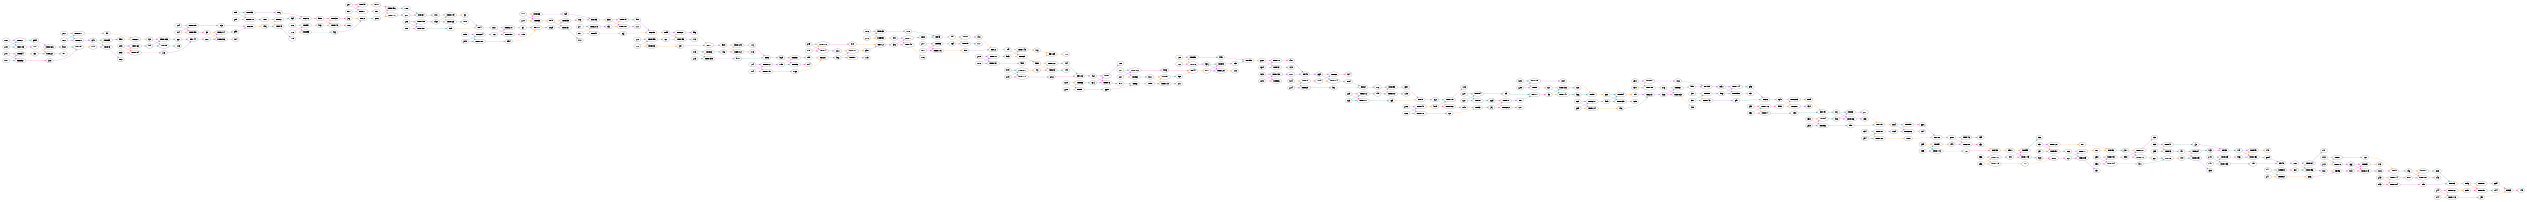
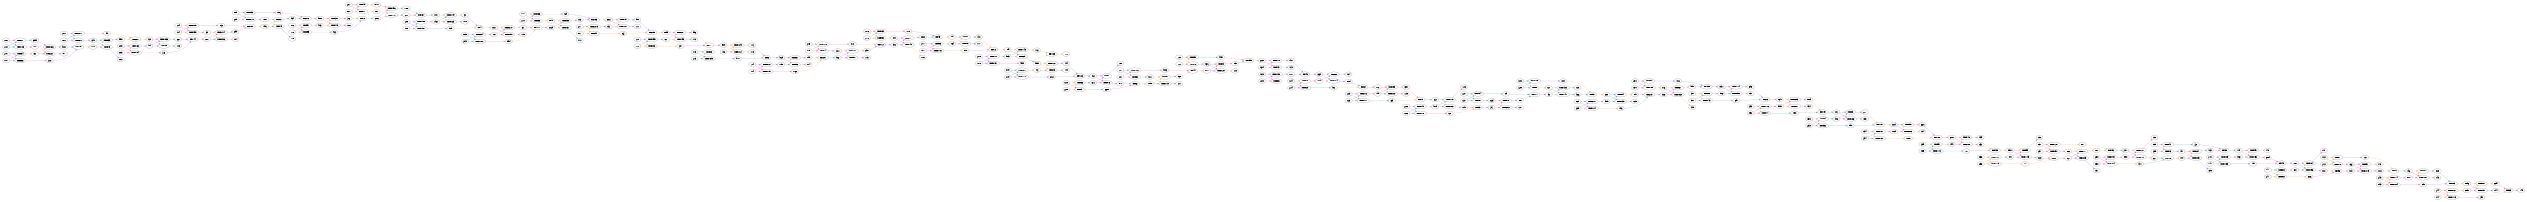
  digraph {
    rankdir=LR
    edge [color=darkorange]
    ksf
    AND0
    XOR79
    jkw
    z17
    OR12
    bqf
    nff
    x42
    AND1
    XOR78
    vgs
    qqj
    OR89
    y42
    rfg
    wmv
    AND2
    XOR15
    kjf
    z05
    OR216
    whq
    hsm
    mrj
    AND3
    XOR186
    gvs
    z33
    OR175
    dnc
    smf
    tjc
    OR4
    msv
    XOR150
    AND210
    hnb
    z09
    cjr
    kpq
    AND5
    XOR120
    kck
    z22
    OR199
    rvw
    gcn
    wvj
    OR6
    hqd
    AND37
    XOR92
    hvw
    shh
    z14
    fqp
    XOR7
    AND76
    z20
    swv
    qwj
    x28
    XOR8
    AND109
    qvr
    mst
    XOR132
    AND147
    y28
    z28
    kqq
    x20
    AND9
    XOR66
    gqm
    OR62
    y20
    vmm
    cpd
    AND10
    XOR42
    sbs
    z23
    OR49
    gqk
    y07
    AND11
    XOR40
    z07
    mvw
    x07
    hnn
    XOR25
    AND143
    dmn
    stg
    x39
    XOR13
    AND41
    rfr
    jjc
    AND24
    XOR185
    y39
    sgk
    z39
    y15
    XOR14
    AND128
    mjw
    bws
    XOR57
    AND107
    x15
    z15
    ghs
    y22
    XOR16
    AND90
    bhk
    x22
    ncc
    AND17
    XOR205
    snr
    z37
    OR192
    cqs
    jnw
    x24
    XOR18
    AND29
    vmk
    hqt
    XOR68
    AND184
    y24
    z24
    mvd
    csm
    AND19
    XOR181
    dnt
    z11
    OR209
    cbj
    mhf
    y02
    XOR20
    AND211
    gsh
    ksr
    AND39
    XOR73
    x02
    hhn
    z02
    x00
    AND21
    XOR103
    gmk
    z00
    XOR22
    AND166
    y00
    z01
    fsm
    vgr
    XOR23
    AND122
    z19
    rsf
    dsj
    vtd
    OR38
    rrb
    hch
    ghp
    OR26
    spk
    AND203
    XOR207
    qfs
    tmd
    z32
    AND27
    XOR153
    fdq
    z12
    OR77
    tgs
    fmh
    x13
    XOR28
    AND135
    rhg
    XOR102
    AND129
    y13
    z13
    OR64
    nsp
    btp
    AND30
    XOR146
    jtg
    z06
    OR72
    pmc
    XOR31
    AND219
    z42
    rmc
    tqh
    x33
    AND32
    XOR84
    hbn
    y33
    y12
    AND33
    XOR155
    jns
    x12
    y01
    XOR34
    AND52
    jvm
    x01
    mvb
    AND35
    XOR131
    stp
    z10
    OR193
    mqd
    x10
    AND36
    XOR65
    tgf
    y10
    wdt
    OR201
    btg
    XOR45
    AND152
    z40
    gmf
    OR220
    nwk
    sjn
    AND156
    XOR178
    wnn
    gmt
    vws
    OR43
    qmp
    kmq
    OR44
    kqs
    hkg
    qnm
    AND46
    XOR208
    z35
    cfk
    rfk
    y11
    XOR47
    AND215
    qjj
    x11
    OR48
    vnn
    XOR164
    AND196
    kdk
    z41
    tmj
    rww
    y30
    AND50
    XOR188
    vqq
    srg
    OR195
    x30
    mfw
    x06
    XOR51
    AND95
    hgj
    y06
    OR105
    x05
    AND53
    XOR110
    wtq
    y05
    y27
    AND54
    XOR87
    pft
    mpf
    OR177
    x27
    tfc
    OR55
    cmt
    AND94
    XOR139
    ktk
    z29
    y17
    XOR56
    AND176
    x17
    x16
    XOR58
    AND69
    fnb
    AND71
    XOR140
    y16
    z16
    mbw
    XOR59
    AND145
    z36
    dqk
    kth
    x41
    AND60
    XOR83
    qqq
    gnj
    OR96
    y41
    hqn
    AND61
    XOR163
    hfm
    z30
    AND97
    XOR173
    z21
    qdd
    OR63
    z45
    jdb
    AND98
    XOR167
    gkk
    z25
    OR67
    vrv
    AND70
    XOR202
    nnt
    z27
    jbj
    fpg
    y32
    AND74
    XOR116
    sdm
    bnm
    OR191
    x32
    qtf
    OR75
    njp
    XOR119
    AND182
    z26
    nsh
    AND80
    XOR187
    cms
    z43
    OR183
    nws
    mdq
    AND81
    XOR151
    z44
    cmk
    x21
    XOR82
    AND168
    tqw
    y21
    XOR85
    AND165
    z03
    ggr
    btf
    x23
    XOR86
    AND130
    y23
    y31
    XOR88
    AND142
    kng
    AND114
    XOR198
    x31
    z31
    y35
    XOR91
    AND148
    rct
    x35
    qvt
    OR93
    fmk
    OR213
    rkh
    wcd
    AND99
    XOR206
    gpc
    z34
    OR108
    x36
    XOR100
    AND179
    y36
    x34
    XOR101
    AND160
    wmn
    y34
    y43
    AND104
    XOR174
    tsb
    x43
    gpt
    OR106
    fsw
    OR112
    y18
    XOR111
    AND137
    khk
    x18
    y44
    AND113
    XOR161
    x44
    y14
    AND115
    XOR172
    wqc
    x14
    OR117
    nbd
    y26
    AND118
    XOR141
    kwd
    x26
    bfm
    XOR121
    AND218
    z38
    OR126
    rkw
    XOR123
    AND149
    z08
    whp
    x29
    AND124
    XOR217
    rhq
    y29
    y40
    XOR125
    AND133
    x40
    gqc
    x37
    AND127
    XOR157
    ttv
    y37
    OR134
    fpr
    XOR136
    AND214
    z04
    gfh
    cnv
    OR169
    z18
    OR138
    jjg
    OR144
    vcs
    y03
    AND154
    XOR162
    x03
    y08
    XOR158
    AND197
    x08
    y04
    XOR159
    AND189
    mjc
    x04
    x19
    AND170
    XOR221
    y19
    y25
    AND171
    XOR212
    x25
    x09
    AND180
    XOR204
    y09
    OR200
    y38
    XOR190
    AND194
    x38
    ksf -> AND0 [color=teal]
    ksf -> XOR79
    AND0 -> jkw [color=purple]
    XOR79 -> z17 [color=teal]
    jkw -> OR12
    OR12 -> nff
    bqf -> AND0
    bqf -> XOR79 [color=deeppink]
    nff -> XOR25 [color=teal]
    nff -> AND143
    x42 -> AND1
    x42 -> XOR78 [color=teal]
    AND1 -> vgs [color=purple]
    XOR78 -> qqj [color=purple]
    vgs -> OR89
    qqj -> XOR31 [color=purple]
    qqj -> AND219 [color=deeppink]
    OR89 -> rfg [color=teal]
    y42 -> AND1
    y42 -> XOR78
    rfg -> AND80
    rfg -> XOR187 [color=deeppink]
    wmv -> AND2 [color=teal]
    wmv -> XOR15
    AND2 -> kjf [color=teal]
    XOR15 -> z05 [color=purple]
    kjf -> OR216 [color=teal]
    OR216 -> hsm [color=deeppink]
    whq -> AND2
    whq -> XOR15 [color=teal]
    hsm -> AND30 [color=deeppink]
    hsm -> XOR146 [color=deeppink]
    mrj -> AND3 [color=teal]
    mrj -> XOR186 [color=purple]
    AND3 -> gvs [color=purple]
    XOR186 -> z33 [color=purple]
    gvs -> OR175
    OR175 -> smf
    dnc -> AND3 [color=purple]
    dnc -> XOR186 [color=deeppink]
    smf -> AND99 [color=teal]
    smf -> XOR206 [color=purple]
    tjc -> OR4 [color=purple]
    OR4 -> msv
    msv -> XOR150 [color=deeppink]
    msv -> AND210
    XOR150 -> z09 [color=deeppink]
    AND210 -> cjr
    hnb -> OR4
    cjr -> OR117 [color=deeppink]
    kpq -> AND5 [color=teal]
    kpq -> XOR120 [color=purple]
    AND5 -> kck [color=deeppink]
    XOR120 -> z22
    kck -> OR199 [color=teal]
    OR199 -> gcn
    rvw -> AND5 [color=deeppink]
    rvw -> XOR120 [color=purple]
    gcn -> AND10 [color=deeppink]
    gcn -> XOR42 [color=deeppink]
    wvj -> OR6 [color=deeppink]
    OR6 -> hqd [color=purple]
    hqd -> AND37 [color=purple]
    hqd -> XOR92 [color=purple]
    AND37 -> shh [color=purple]
    XOR92 -> z14 [color=deeppink]
    hvw -> OR6 [color=teal]
    shh -> OR201
    fqp -> XOR7 [color=purple]
    fqp -> AND76 [color=deeppink]
    XOR7 -> z20 [color=purple]
    AND76 -> swv [color=purple]
    swv -> OR62 [color=purple]
    qwj -> XOR7 [color=purple]
    qwj -> AND76 [color=purple]
    x28 -> XOR8 [color=deeppink]
    x28 -> AND109 [color=teal]
    XOR8 -> qvr
    AND109 -> mst [color=purple]
    qvr -> XOR132
    qvr -> AND147 [color=teal]
    mst -> OR55
    XOR132 -> z28 [color=teal]
    AND147 -> kqq [color=teal]
    y28 -> XOR8 [color=teal]
    y28 -> AND109 [color=teal]
    kqq -> OR55 [color=teal]
    x20 -> AND9 [color=purple]
    x20 -> XOR66
    AND9 -> gqm [color=teal]
    XOR66 -> qwj [color=teal]
    gqm -> OR62 [color=deeppink]
    OR62 -> vmm
    y20 -> AND9
    y20 -> XOR66
    vmm -> AND97
    vmm -> XOR173 [color=teal]
    cpd -> AND10 [color=purple]
    cpd -> XOR42 [color=deeppink]
    AND10 -> sbs [color=deeppink]
    XOR42 -> z23 [color=teal]
    sbs -> OR49 [color=teal]
    OR49 -> gqk [color=purple]
    gqk -> XOR68 [color=deeppink]
    gqk -> AND184 [color=teal]
    y07 -> AND11 [color=deeppink]
    y07 -> XOR40 [color=deeppink]
    AND11 -> z07
    XOR40 -> mvw
    mvw -> AND156 [color=deeppink]
    mvw -> XOR178
    x07 -> AND11
    x07 -> XOR40 [color=deeppink]
    hnn -> OR12 [color=purple]
    XOR25 -> dmn [color=teal]
    AND143 -> stg
    dmn -> XOR23
    dmn -> AND122
    stg -> OR169
    x39 -> XOR13 [color=teal]
    x39 -> AND41 [color=purple]
    XOR13 -> rfr [color=purple]
    AND41 -> jjc [color=teal]
    rfr -> AND24 [color=deeppink]
    rfr -> XOR185 [color=deeppink]
    jjc -> OR38 [color=purple]
    AND24 -> sgk [color=teal]
    XOR185 -> z39 [color=purple]
    y39 -> XOR13 [color=deeppink]
    y39 -> AND41
    sgk -> OR38 [color=deeppink]
    y15 -> XOR14 [color=deeppink]
    y15 -> AND128 [color=teal]
    XOR14 -> mjw [color=purple]
    AND128 -> bws [color=deeppink]
    mjw -> XOR57
    mjw -> AND107
    bws -> OR112
    XOR57 -> z15 [color=purple]
    AND107 -> ghs
    x15 -> XOR14 [color=deeppink]
    x15 -> AND128
    ghs -> OR112 [color=purple]
    y22 -> XOR16
    y22 -> AND90 [color=deeppink]
    XOR16 -> kpq [color=purple]
    AND90 -> bhk [color=teal]
    bhk -> OR199 [color=deeppink]
    x22 -> XOR16 [color=deeppink]
    x22 -> AND90
    ncc -> AND17
    ncc -> XOR205 [color=deeppink]
    AND17 -> snr
    XOR205 -> z37 [color=purple]
    snr -> OR192
    OR192 -> jnw [color=teal]
    cqs -> AND17 [color=teal]
    cqs -> XOR205 [color=purple]
    jnw -> XOR121
    jnw -> AND218 [color=purple]
    x24 -> XOR18
    x24 -> AND29 [color=deeppink]
    XOR18 -> vmk [color=deeppink]
    AND29 -> hqt [color=teal]
    vmk -> XOR68 [color=purple]
    vmk -> AND184
    hqt -> OR64
    XOR68 -> z24 [color=deeppink]
    AND184 -> mvd [color=purple]
    y24 -> XOR18 [color=teal]
    y24 -> AND29 [color=deeppink]
    mvd -> OR64 [color=teal]
    csm -> AND19 [color=deeppink]
    csm -> XOR181 [color=purple]
    AND19 -> dnt [color=teal]
    XOR181 -> z11 [color=purple]
    dnt -> OR209 [color=purple]
    OR209 -> mhf
    cbj -> AND19
    cbj -> XOR181
    mhf -> AND27 [color=purple]
    mhf -> XOR153 [color=purple]
    y02 -> XOR20 [color=teal]
    y02 -> AND211 [color=deeppink]
    XOR20 -> gsh [color=purple]
    AND211 -> ksr [color=deeppink]
    gsh -> AND39 [color=teal]
    gsh -> XOR73 [color=teal]
    ksr -> OR220
    AND39 -> hhn [color=teal]
    XOR73 -> z02 [color=purple]
    x02 -> XOR20 [color=purple]
    x02 -> AND211 [color=teal]
    hhn -> OR220
    x00 -> AND21 [color=purple]
    x00 -> XOR103 [color=teal]
    AND21 -> gmk [color=teal]
    XOR103 -> z00 [color=purple]
    gmk -> XOR22 [color=deeppink]
    gmk -> AND166 [color=purple]
    XOR22 -> z01 [color=deeppink]
    AND166 -> fsm [color=teal]
    y00 -> AND21 [color=teal]
    y00 -> XOR103 [color=teal]
    fsm -> OR105 [color=teal]
    vgr -> XOR22 [color=teal]
    vgr -> AND166
    XOR23 -> z19 [color=teal]
    AND122 -> rsf [color=purple]
    rsf -> OR126 [color=teal]
    dsj -> XOR23 [color=deeppink]
    dsj -> AND122
    vtd -> AND24
    vtd -> XOR185 [color=teal]
    OR38 -> rrb [color=teal]
    rrb -> XOR45 [color=purple]
    rrb -> AND152 [color=deeppink]
    hch -> XOR25
    hch -> AND143 [color=deeppink]
    ghp -> OR26 [color=purple]
    OR26 -> spk [color=deeppink]
    spk -> AND203
    spk -> XOR207
    AND203 -> tmd [color=deeppink]
    XOR207 -> z32 [color=purple]
    qfs -> OR26 [color=teal]
    tmd -> OR191
    AND27 -> fdq [color=purple]
    XOR153 -> z12 [color=teal]
    fdq -> OR77
    OR77 -> fmh [color=purple]
    tgs -> AND27
    tgs -> XOR153
    fmh -> XOR102
    fmh -> AND129
    x13 -> XOR28 [color=teal]
    x13 -> AND135 [color=teal]
-   XOR28 -> rhg [color=teal]
    AND135 -> hvw [color=purple]
    rhg -> XOR102 [color=deeppink]
    rhg -> AND129
    XOR102 -> z13
    AND129 -> wvj
    y13 -> XOR28
    y13 -> AND135 [color=teal]
    OR64 -> nsp [color=purple]
    nsp -> AND98 [color=deeppink]
    nsp -> XOR167
    btp -> AND30
    btp -> XOR146
    AND30 -> jtg [color=deeppink]
    XOR146 -> z06 [color=deeppink]
    jtg -> OR72
    OR72 -> pmc [color=teal]
    pmc -> AND156 [color=purple]
    pmc -> XOR178
    XOR31 -> z42
    AND219 -> rmc [color=purple]
    rmc -> OR89 [color=deeppink]
    tqh -> XOR31 [color=deeppink]
    tqh -> AND219 [color=deeppink]
    x33 -> AND32 [color=purple]
    x33 -> XOR84
    AND32 -> hbn [color=teal]
    XOR84 -> dnc [color=teal]
    hbn -> OR175 [color=teal]
    y33 -> AND32 [color=teal]
    y33 -> XOR84 [color=deeppink]
    y12 -> AND33
    y12 -> XOR155 [color=purple]
    AND33 -> jns
    XOR155 -> tgs [color=purple]
    jns -> OR77 [color=purple]
    x12 -> AND33
    x12 -> XOR155 [color=teal]
    y01 -> XOR34 [color=teal]
    y01 -> AND52 [color=deeppink]
    XOR34 -> vgr
    AND52 -> jvm [color=deeppink]
    jvm -> OR105 [color=purple]
    x01 -> XOR34 [color=purple]
    x01 -> AND52 [color=teal]
    mvb -> AND35
    mvb -> XOR131 [color=teal]
    AND35 -> stp [color=deeppink]
    XOR131 -> z10 [color=teal]
    stp -> OR193 [color=deeppink]
    OR193 -> csm
    mqd -> AND35 [color=deeppink]
    mqd -> XOR131
    x10 -> AND36
    x10 -> XOR65 [color=purple]
    AND36 -> tgf [color=purple]
    XOR65 -> mvb
    tgf -> OR193 [color=purple]
    y10 -> AND36 [color=deeppink]
    y10 -> XOR65
    wdt -> AND37
    wdt -> XOR92 [color=teal]
    OR201 -> btg [color=teal]
    btg -> XOR57 [color=purple]
    btg -> AND107 [color=purple]
    XOR45 -> z40
    AND152 -> gmf [color=deeppink]
    gmf -> OR48 [color=deeppink]
    OR220 -> sjn
    nwk -> AND39
    nwk -> XOR73 [color=purple]
    sjn -> XOR85 [color=purple]
    sjn -> AND165 [color=deeppink]
    AND156 -> wnn [color=teal]
    XOR178 -> gmt [color=teal]
    wnn -> OR134 [color=teal]
    gmt -> OR134 [color=deeppink]
    vws -> OR43 [color=teal]
    OR43 -> ksf
    qmp -> OR43 [color=teal]
    kmq -> OR44 [color=deeppink]
    OR44 -> rvw
    kqs -> OR44
    hkg -> XOR45
    hkg -> AND152 [color=teal]
    qnm -> AND46 [color=deeppink]
    qnm -> XOR208 [color=purple]
    AND46 -> z35 [color=teal]
    XOR208 -> cfk [color=deeppink]
    cfk -> OR138
    rfk -> AND46
    rfk -> XOR208 [color=purple]
    y11 -> XOR47
    y11 -> AND215 [color=teal]
    XOR47 -> qjj
    AND215 -> cbj [color=purple]
    qjj -> OR209
    x11 -> XOR47
    x11 -> AND215
    OR48 -> vnn [color=purple]
    vnn -> XOR164 [color=purple]
    vnn -> AND196 [color=teal]
    XOR164 -> z41 [color=purple]
    AND196 -> tmj [color=purple]
    kdk -> OR48 [color=deeppink]
    tmj -> OR96
    rww -> OR49 [color=purple]
    y30 -> AND50 [color=purple]
    y30 -> XOR188 [color=teal]
    AND50 -> vqq [color=purple]
    XOR188 -> srg
    vqq -> OR195 [color=teal]
    srg -> AND61
    srg -> XOR163 [color=purple]
    OR195 -> mfw [color=purple]
    x30 -> AND50
    x30 -> XOR188 [color=deeppink]
    mfw -> AND114 [color=purple]
    mfw -> XOR198 [color=teal]
    x06 -> XOR51
    x06 -> AND95 [color=deeppink]
    XOR51 -> btp
    AND95 -> hgj [color=teal]
    hgj -> OR72 [color=purple]
    y06 -> XOR51 [color=deeppink]
    y06 -> AND95
    OR105 -> nwk
    x05 -> AND53 [color=teal]
    x05 -> XOR110 [color=teal]
    AND53 -> wtq [color=purple]
    XOR110 -> wmv [color=purple]
    wtq -> OR216 [color=deeppink]
    y05 -> AND53
    y05 -> XOR110 [color=deeppink]
    y27 -> AND54 [color=teal]
    y27 -> XOR87 [color=teal]
    AND54 -> pft [color=teal]
    XOR87 -> mpf [color=teal]
    pft -> OR177 [color=teal]
    mpf -> AND70 [color=deeppink]
    mpf -> XOR202
    OR177 -> tfc [color=deeppink]
    x27 -> AND54 [color=teal]
    x27 -> XOR87 [color=teal]
    tfc -> XOR132 [color=teal]
    tfc -> AND147
    OR55 -> cmt
    cmt -> AND94 [color=teal]
    cmt -> XOR139 [color=teal]
    AND94 -> ktk
    XOR139 -> z29 [color=purple]
    ktk -> OR213 [color=purple]
    y17 -> XOR56 [color=purple]
    y17 -> AND176 [color=deeppink]
    XOR56 -> bqf
    AND176 -> hnn
    x17 -> XOR56 [color=deeppink]
    x17 -> AND176 [color=purple]
    x16 -> XOR58
    x16 -> AND69 [color=deeppink]
    XOR58 -> fnb
    AND69 -> vws [color=deeppink]
    fnb -> AND71 [color=purple]
    fnb -> XOR140 [color=purple]
    AND71 -> qmp [color=deeppink]
    XOR140 -> z16
    y16 -> XOR58
    y16 -> AND69 [color=teal]
    mbw -> XOR59
    mbw -> AND145 [color=purple]
    XOR59 -> z36 [color=teal]
    AND145 -> dqk [color=teal]
    dqk -> OR67 [color=deeppink]
    kth -> XOR59 [color=deeppink]
    kth -> AND145 [color=deeppink]
    x41 -> AND60 [color=teal]
    x41 -> XOR83 [color=teal]
    AND60 -> qqq
    XOR83 -> gnj [color=deeppink]
    qqq -> OR96 [color=deeppink]
    gnj -> XOR164
    gnj -> AND196 [color=teal]
    OR96 -> tqh [color=deeppink]
    y41 -> AND60
    y41 -> XOR83
    hqn -> AND61 [color=purple]
    hqn -> XOR163 [color=deeppink]
    AND61 -> hfm
    XOR163 -> z30
    hfm -> OR195 [color=purple]
    AND97 -> kqs [color=teal]
    XOR173 -> z21 [color=teal]
    qdd -> OR63 [color=deeppink]
    OR63 -> z45 [color=deeppink]
    jdb -> OR63
    AND98 -> gkk
    XOR167 -> z25 [color=deeppink]
    gkk -> OR75 [color=deeppink]
    OR67 -> cqs [color=deeppink]
    vrv -> OR67
    AND70 -> nnt [color=purple]
    XOR202 -> z27 [color=teal]
    nnt -> OR177 [color=teal]
    jbj -> AND70 [color=deeppink]
    jbj -> XOR202 [color=purple]
    fpg -> AND71 [color=deeppink]
    fpg -> XOR140 [color=deeppink]
    y32 -> AND74
    y32 -> XOR116 [color=deeppink]
    AND74 -> sdm [color=teal]
    XOR116 -> bnm [color=deeppink]
    sdm -> OR191 [color=teal]
    bnm -> AND203 [color=purple]
    bnm -> XOR207
    OR191 -> mrj [color=teal]
    x32 -> AND74 [color=deeppink]
    x32 -> XOR116 [color=teal]
    qtf -> OR75
    OR75 -> njp [color=teal]
    njp -> XOR119 [color=teal]
    njp -> AND182
    XOR119 -> z26 [color=deeppink]
    AND182 -> nsh [color=deeppink]
    nsh -> OR93 [color=deeppink]
    AND80 -> cms [color=teal]
    XOR187 -> z43 [color=deeppink]
    cms -> OR183 [color=teal]
    OR183 -> mdq
    nws -> AND80
    nws -> XOR187 [color=deeppink]
    mdq -> AND81
    mdq -> XOR151 [color=deeppink]
    AND81 -> qdd
    XOR151 -> z44 [color=teal]
    cmk -> AND81
    cmk -> XOR151 [color=deeppink]
    x21 -> XOR82 [color=purple]
    x21 -> AND168 [color=teal]
    XOR82 -> tqw [color=teal]
    AND168 -> kmq [color=deeppink]
    tqw -> AND97
    tqw -> XOR173
    y21 -> XOR82
    y21 -> AND168 [color=purple]
    XOR85 -> z03 [color=teal]
    AND165 -> ggr [color=teal]
    ggr -> OR144 [color=deeppink]
    btf -> XOR85 [color=teal]
    btf -> AND165 [color=purple]
    x23 -> XOR86 [color=deeppink]
    x23 -> AND130 [color=purple]
    AND130 -> rww [color=purple]
    y23 -> XOR86 [color=deeppink]
    y23 -> AND130 [color=purple]
    y31 -> XOR88
    y31 -> AND142
    XOR88 -> kng [color=purple]
    AND142 -> qfs [color=purple]
    kng -> AND114 [color=deeppink]
    kng -> XOR198 [color=teal]
    AND114 -> ghp [color=teal]
    XOR198 -> z31
    x31 -> XOR88 [color=teal]
    x31 -> AND142 [color=teal]
    y35 -> XOR91
    y35 -> AND148 [color=teal]
    XOR91 -> rfk
    AND148 -> rct [color=teal]
    rct -> OR138 [color=deeppink]
    x35 -> XOR91 [color=teal]
    x35 -> AND148 [color=teal]
    qvt -> OR93
    OR93 -> jbj [color=purple]
    fmk -> AND94 [color=teal]
    fmk -> XOR139 [color=teal]
    OR213 -> hqn [color=purple]
    rkh -> AND98 [color=deeppink]
    rkh -> XOR167 [color=teal]
    wcd -> AND99
    wcd -> XOR206 [color=deeppink]
    AND99 -> gpc [color=deeppink]
    XOR206 -> z34
    gpc -> OR108 [color=purple]
    OR108 -> qnm [color=deeppink]
    x36 -> XOR100 [color=deeppink]
    x36 -> AND179
    XOR100 -> kth [color=teal]
    AND179 -> vrv
    y36 -> XOR100
    y36 -> AND179
    x34 -> XOR101 [color=deeppink]
    x34 -> AND160
    XOR101 -> wcd [color=deeppink]
    AND160 -> wmn
    wmn -> OR108
    y34 -> XOR101 [color=teal]
    y34 -> AND160 [color=teal]
    y43 -> AND104 [color=deeppink]
    y43 -> XOR174
    AND104 -> tsb [color=deeppink]
    XOR174 -> nws [color=purple]
    tsb -> OR183 [color=purple]
    x43 -> AND104 [color=deeppink]
    x43 -> XOR174
    gpt -> OR106 [color=teal]
    OR106 -> vtd
    fsw -> OR106 [color=teal]
    OR112 -> fpg [color=purple]
    y18 -> XOR111 [color=purple]
    y18 -> AND137 [color=purple]
    XOR111 -> hch [color=teal]
    AND137 -> khk [color=deeppink]
    khk -> OR169
    x18 -> XOR111 [color=purple]
    x18 -> AND137 [color=purple]
    y44 -> AND113 [color=deeppink]
    y44 -> XOR161 [color=deeppink]
    AND113 -> jdb [color=deeppink]
    XOR161 -> cmk
    x44 -> AND113
    x44 -> XOR161
    y14 -> AND115 [color=deeppink]
    y14 -> XOR172 [color=purple]
    AND115 -> wqc [color=deeppink]
    XOR172 -> wdt [color=purple]
    wqc -> OR201
    x14 -> AND115 [color=deeppink]
    x14 -> XOR172 [color=deeppink]
    OR117 -> mqd [color=purple]
    nbd -> OR117
    y26 -> AND118 [color=teal]
    y26 -> XOR141 [color=deeppink]
    AND118 -> qvt [color=deeppink]
    XOR141 -> kwd
    kwd -> XOR119 [color=teal]
    kwd -> AND182 [color=deeppink]
    x26 -> AND118 [color=purple]
    x26 -> XOR141 [color=purple]
    bfm -> XOR121 [color=purple]
    bfm -> AND218 [color=deeppink]
    XOR121 -> z38 [color=deeppink]
    AND218 -> gpt
    OR126 -> fqp [color=purple]
    rkw -> XOR123
    rkw -> AND149
    XOR123 -> z08 [color=teal]
    AND149 -> tjc
    whp -> XOR123 [color=deeppink]
    whp -> AND149 [color=teal]
    x29 -> AND124 [color=purple]
    x29 -> XOR217 [color=teal]
    AND124 -> rhq
    XOR217 -> fmk [color=purple]
    rhq -> OR213 [color=teal]
    y29 -> AND124
    y29 -> XOR217 [color=purple]
    y40 -> XOR125 [color=deeppink]
    y40 -> AND133 [color=purple]
    XOR125 -> hkg [color=deeppink]
    AND133 -> kdk [color=purple]
    x40 -> XOR125 [color=teal]
    x40 -> AND133
    gqc -> OR126 [color=deeppink]
    x37 -> AND127 [color=purple]
    x37 -> XOR157 [color=deeppink]
    AND127 -> ttv
    XOR157 -> ncc [color=deeppink]
    ttv -> OR192
    y37 -> AND127
    y37 -> XOR157 [color=deeppink]
    OR134 -> rkw [color=teal]
    fpr -> XOR136
    fpr -> AND214
    XOR136 -> z04
    AND214 -> gfh [color=teal]
    gfh -> OR200 [color=deeppink]
    cnv -> XOR136 [color=teal]
    cnv -> AND214 [color=purple]
    OR169 -> z18
    OR138 -> mbw
    jjg -> OR144 [color=purple]
    OR144 -> cnv [color=deeppink]
    vcs -> XOR150 [color=teal]
    vcs -> AND210 [color=purple]
    y03 -> AND154 [color=deeppink]
    y03 -> XOR162 [color=purple]
    AND154 -> jjg [color=deeppink]
    XOR162 -> btf [color=teal]
    x03 -> AND154 [color=deeppink]
    x03 -> XOR162
    y08 -> XOR158 [color=purple]
    y08 -> AND197 [color=purple]
    XOR158 -> whp [color=deeppink]
    AND197 -> hnb [color=teal]
    x08 -> XOR158 [color=teal]
    x08 -> AND197 [color=deeppink]
    y04 -> XOR159 [color=deeppink]
    y04 -> AND189
    XOR159 -> fpr [color=deeppink]
    AND189 -> mjc [color=purple]
    mjc -> OR200 [color=purple]
    x04 -> XOR159
    x04 -> AND189 [color=deeppink]
    x19 -> AND170 [color=teal]
    x19 -> XOR221 [color=teal]
    AND170 -> gqc [color=purple]
    XOR221 -> dsj
    y19 -> AND170 [color=deeppink]
    y19 -> XOR221 [color=teal]
    y25 -> AND171 [color=deeppink]
    y25 -> XOR212 [color=deeppink]
    AND171 -> qtf [color=teal]
    XOR212 -> rkh [color=deeppink]
    x25 -> AND171 [color=teal]
    x25 -> XOR212 [color=teal]
    x09 -> AND180 [color=teal]
    x09 -> XOR204 [color=purple]
    AND180 -> nbd [color=deeppink]
    XOR204 -> vcs [color=purple]
    y09 -> AND180 [color=teal]
    y09 -> XOR204 [color=teal]
    OR200 -> whq
    y38 -> XOR190 [color=deeppink]
    y38 -> AND194 [color=purple]
    XOR190 -> bfm [color=deeppink]
    AND194 -> fsw
    x38 -> XOR190 [color=deeppink]
    x38 -> AND194 [color=deeppink]
  }
